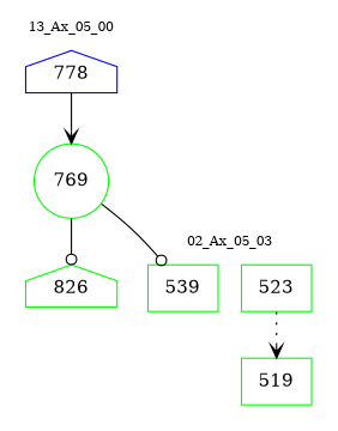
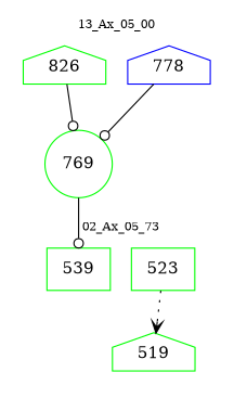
  digraph {
    node [color=green shape=box]
    edge [arrowhead=vee color=black style=solid]
    n1 [label=523]
-   n2 [label=519]
+   n2 [label=519 shape=house]
    n3 [label=539]
    n4 [color=blue label=778 shape=house]
    n5 [label=769 shape=circle]
    n6 [label=826 shape=house]
    subgraph cluster_1 {
      color=white
      fontsize=10
-     label="02_Ax_05_03"
+     label="02_Ax_05_73"
      n1
      n2
      n3
    }
    subgraph cluster_2 {
      color=white
      fontsize=10
      label="13_Ax_05_00"
      n4
      n5
      n6
    }
    n1 -> n2 [style=dotted]
-   n4 -> n5
+   n4 -> n5 [arrowhead=odot]
    n5 -> n3 [arrowhead=odot]
-   n5 -> n6 [arrowhead=odot]
+   n6 -> n5 [arrowhead=odot]
  }
